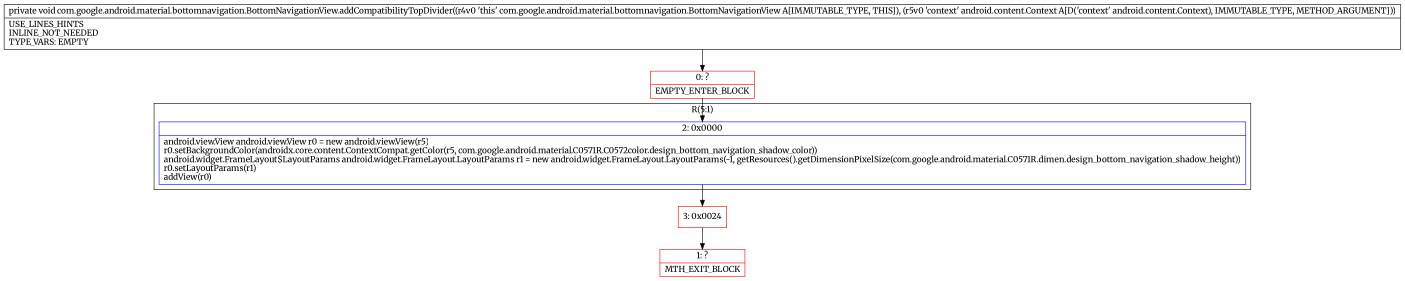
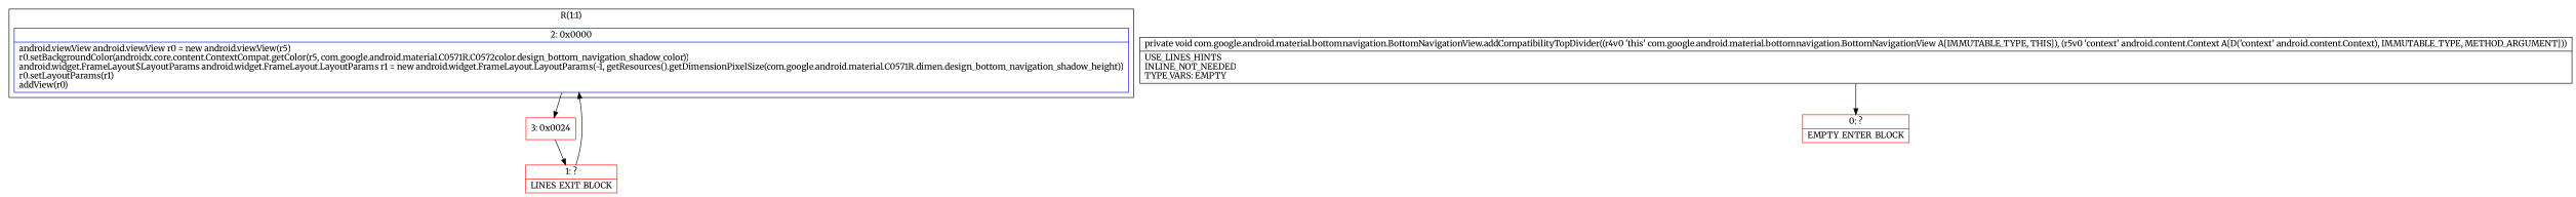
  digraph {
    fontname=Merriweather
    node [color=red fontname=Merriweather shape=record]
    edge [fontname=Merriweather]
    n1 [color=blue label="{2\:\ 0x0000|android.view.View android.view.View r0 = new android.view.View(r5)\lr0.setBackgroundColor(androidx.core.content.ContextCompat.getColor(r5, com.google.android.material.C0571R.C0572color.design_bottom_navigation_shadow_color))\landroid.widget.FrameLayout$LayoutParams android.widget.FrameLayout.LayoutParams r1 = new android.widget.FrameLayout.LayoutParams(\-1, getResources().getDimensionPixelSize(com.google.android.material.C0571R.dimen.design_bottom_navigation_shadow_height))\lr0.setLayoutParams(r1)\laddView(r0)\l}"]
    n2 [label="{3\:\ 0x0024}"]
-   n3 [label="{1\:\ ?|MTH_EXIT_BLOCK\l}"]
+   n3 [label="{1\:\ ?|LINES_EXIT_BLOCK\l}"]
    n4 [label="{0\:\ ?|EMPTY_ENTER_BLOCK\l}"]
    n5 [label="{private void com.google.android.material.bottomnavigation.BottomNavigationView.addCompatibilityTopDivider((r4v0 'this' com.google.android.material.bottomnavigation.BottomNavigationView A[IMMUTABLE_TYPE, THIS]), (r5v0 'context' android.content.Context A[D('context' android.content.Context), IMMUTABLE_TYPE, METHOD_ARGUMENT]))  | USE_LINES_HINTS\lINLINE_NOT_NEEDED\lTYPE_VARS: EMPTY\l}" color=""]
    subgraph cluster_1 {
-     label="R(5:1)"
+     label="R(1:1)"
      n1
    }
    n1 -> n2
    n2 -> n3
-   n4 -> n1
+   n3 -> n1
    n5 -> n4
  }
